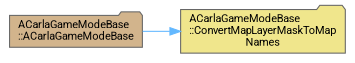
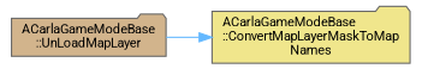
  digraph {
    rankdir=LR
    fontname=Roboto
    node [fontname=Roboto fontsize=10 shape=folder style=filled]
-   n1 [color=gray40 fillcolor=tan fontcolor=black height=0.2 label="ACarlaGameModeBase\l::ACarlaGameModeBase" width=0.4]
+   n1 [color=gray40 fillcolor=tan fontcolor=black height=0.2 label="ACarlaGameModeBase\l::UnLoadMapLayer" width=0.4]
    n2 [color=grey40 fillcolor=khaki height=0.2 label="ACarlaGameModeBase\l::ConvertMapLayerMaskToMap\lNames" width=0.4]
    n1 -> n2 [color=steelblue1 fontname=Roboto fontsize=10 labelfontname=Helvetica labelfontsize=10 style=solid]
  }
